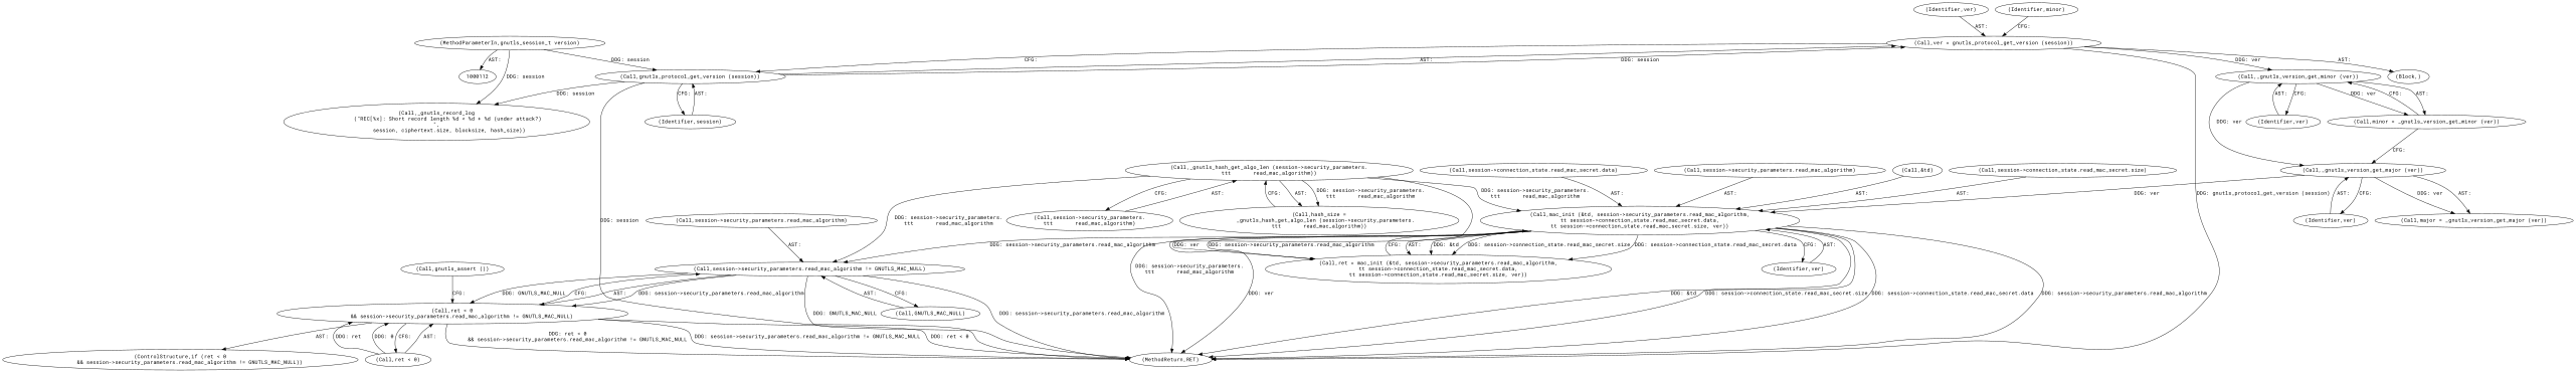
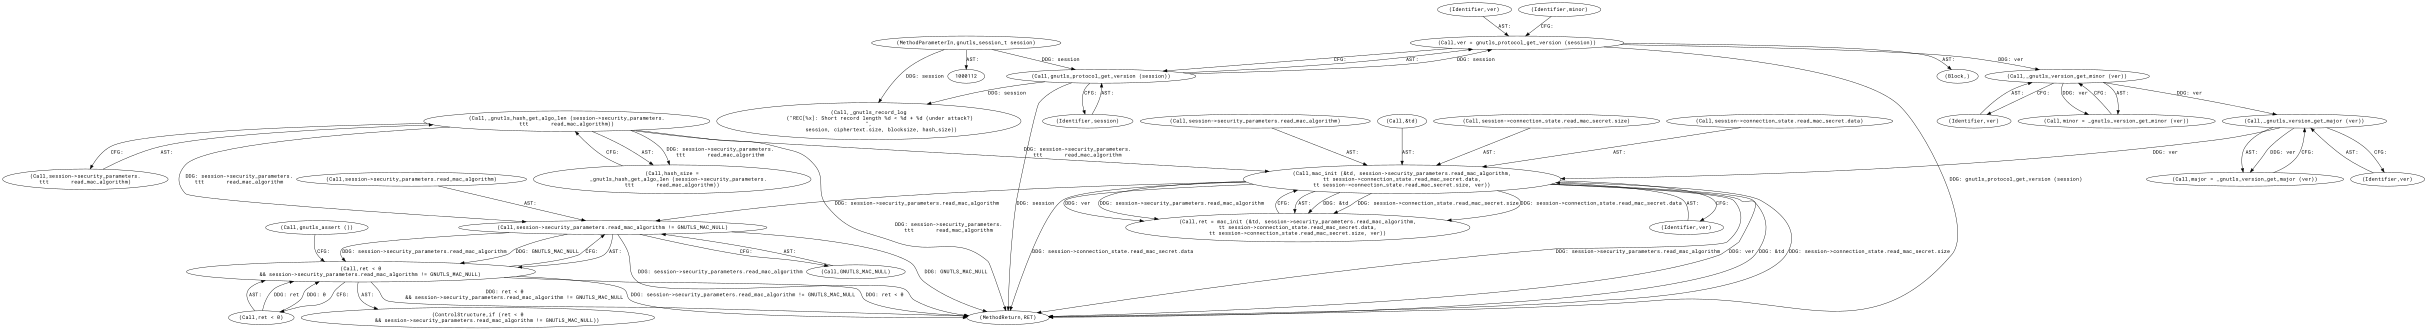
  digraph {
    fontname="Roboto Mono"
    node [fontname="Roboto Mono"]
    edge [fontname="Roboto Mono"]
    n1 [label="(Call,session->security_parameters.read_mac_algorithm != GNUTLS_MAC_NULL)"]
    n2 [label="(Call,ret < 0\n      && session->security_parameters.read_mac_algorithm != GNUTLS_MAC_NULL)"]
    n3 [label="(MethodReturn,RET)"]
    n4 [label="(Call,GNUTLS_MAC_NULL)"]
    n5 [label="(ControlStructure,if (ret < 0\n      && session->security_parameters.read_mac_algorithm != GNUTLS_MAC_NULL))"]
    n6 [label="(Call,ret < 0)"]
    n7 [label="(Call,mac_init (&td, session->security_parameters.read_mac_algorithm,\n\t\t session->connection_state.read_mac_secret.data,\n\t\t session->connection_state.read_mac_secret.size, ver))"]
    n8 [label="(Call,ret = mac_init (&td, session->security_parameters.read_mac_algorithm,\n\t\t session->connection_state.read_mac_secret.data,\n\t\t session->connection_state.read_mac_secret.size, ver))"]
    n9 [label="(Identifier,ver)"]
    n10 [label="(Call,_gnutls_hash_get_algo_len (session->security_parameters.\n\t\t\t       read_mac_algorithm))"]
    n11 [label="(Call,hash_size =\n    _gnutls_hash_get_algo_len (session->security_parameters.\n\t\t\t       read_mac_algorithm))"]
    n12 [label="(Call,session->security_parameters.\n\t\t\t       read_mac_algorithm)"]
    n13 [label="(Call,_gnutls_version_get_major (ver))"]
    n14 [label="(Call,major = _gnutls_version_get_major (ver))"]
    n15 [label="(Identifier,ver)"]
    n16 [label="(Call,_gnutls_version_get_minor (ver))"]
    n17 [label="(Identifier,ver)"]
    n18 [label="(Call,minor = _gnutls_version_get_minor (ver))"]
    n19 [label="(Call,ver = gnutls_protocol_get_version (session))"]
    n20 [label="(Call,gnutls_protocol_get_version (session))"]
    n21 [label="(Block,)"]
    n22 [label="(Call,_gnutls_record_log\n       (\"REC[%x]: Short record length %d < %d + %d (under attack?)\n\",\n        session, ciphertext.size, blocksize, hash_size))"]
    n23 [label="(Identifier,session)"]
-   n24 [label="(MethodParameterIn,gnutls_session_t version)"]
+   n24 [label="(MethodParameterIn,gnutls_session_t session)"]
    1000112
    n26 [label="(Call,session->security_parameters.read_mac_algorithm)"]
    n27 [label="(Call,&td)"]
    n28 [label="(Identifier,ver)"]
    n29 [label="(Call,session->connection_state.read_mac_secret.size)"]
    n30 [label="(Identifier,minor)"]
    n31 [label="(Call,session->connection_state.read_mac_secret.data)"]
    n32 [label="(Call,gnutls_assert ())"]
    n33 [label="(Call,session->security_parameters.read_mac_algorithm)"]
    n1 -> n2 [label="AST: "]
    n1 -> n2 [label="DDG: session->security_parameters.read_mac_algorithm"]
    n1 -> n2 [label="DDG: GNUTLS_MAC_NULL"]
    n1 -> n3 [label="DDG: session->security_parameters.read_mac_algorithm"]
    n1 -> n3 [label="DDG: GNUTLS_MAC_NULL"]
    n1 -> n4 [label="CFG: "]
    n2 -> n1 [label="CFG: "]
    n2 -> n3 [label="DDG: ret < 0"]
    n2 -> n3 [label="DDG: ret < 0\n      && session->security_parameters.read_mac_algorithm != GNUTLS_MAC_NULL"]
    n2 -> n3 [label="DDG: session->security_parameters.read_mac_algorithm != GNUTLS_MAC_NULL"]
    n2 -> n5 [label="AST: "]
    n2 -> n6 [label="CFG: "]
    n4 -> n1 [label="AST: "]
    n6 -> n2 [label="AST: "]
    n6 -> n2 [label="DDG: ret"]
    n6 -> n2 [label="DDG: 0"]
    n7 -> n1 [label="DDG: session->security_parameters.read_mac_algorithm"]
    n7 -> n3 [label="DDG: session->security_parameters.read_mac_algorithm"]
    n7 -> n3 [label="DDG: ver"]
    n7 -> n3 [label="DDG: &td"]
    n7 -> n3 [label="DDG: session->connection_state.read_mac_secret.size"]
    n7 -> n3 [label="DDG: session->connection_state.read_mac_secret.data"]
    n7 -> n8 [label="AST: "]
    n7 -> n8 [label="DDG: &td"]
    n7 -> n8 [label="DDG: session->connection_state.read_mac_secret.size"]
    n7 -> n8 [label="DDG: session->connection_state.read_mac_secret.data"]
    n7 -> n8 [label="DDG: ver"]
    n7 -> n8 [label="DDG: session->security_parameters.read_mac_algorithm"]
    n7 -> n9 [label="CFG: "]
    n8 -> n7 [label="CFG: "]
    n9 -> n7 [label="AST: "]
    n10 -> n1 [label="DDG: session->security_parameters.\n\t\t\t       read_mac_algorithm"]
    n10 -> n3 [label="DDG: session->security_parameters.\n\t\t\t       read_mac_algorithm"]
    n10 -> n7 [label="DDG: session->security_parameters.\n\t\t\t       read_mac_algorithm"]
    n10 -> n11 [label="AST: "]
    n10 -> n11 [label="DDG: session->security_parameters.\n\t\t\t       read_mac_algorithm"]
    n10 -> n12 [label="CFG: "]
    n11 -> n10 [label="CFG: "]
    n12 -> n10 [label="AST: "]
    n13 -> n7 [label="DDG: ver"]
    n13 -> n14 [label="AST: "]
    n13 -> n14 [label="DDG: ver"]
    n13 -> n15 [label="CFG: "]
-   n18 -> n13 [label="CFG: "]
+   n14 -> n13 [label="CFG: "]
    n15 -> n13 [label="AST: "]
    n16 -> n13 [label="DDG: ver"]
    n16 -> n17 [label="CFG: "]
    n16 -> n18 [label="AST: "]
    n16 -> n18 [label="DDG: ver"]
    n17 -> n16 [label="AST: "]
    n18 -> n16 [label="CFG: "]
    n19 -> n3 [label="DDG: gnutls_protocol_get_version (session)"]
    n19 -> n16 [label="DDG: ver"]
    n19 -> n20 [label="CFG: "]
    n19 -> n21 [label="AST: "]
    n20 -> n3 [label="DDG: session"]
    n20 -> n19 [label="AST: "]
    n20 -> n19 [label="DDG: session"]
    n20 -> n22 [label="DDG: session"]
    n20 -> n23 [label="CFG: "]
    n23 -> n20 [label="AST: "]
    n24 -> n20 [label="DDG: session"]
    n24 -> n22 [label="DDG: session"]
    n24 -> 1000112 [label="AST: "]
    n26 -> n7 [label="AST: "]
    n27 -> n7 [label="AST: "]
    n28 -> n19 [label="AST: "]
    n29 -> n7 [label="AST: "]
    n30 -> n19 [label="CFG: "]
    n31 -> n7 [label="AST: "]
    n32 -> n2 [label="CFG: "]
    n33 -> n1 [label="AST: "]
  }
